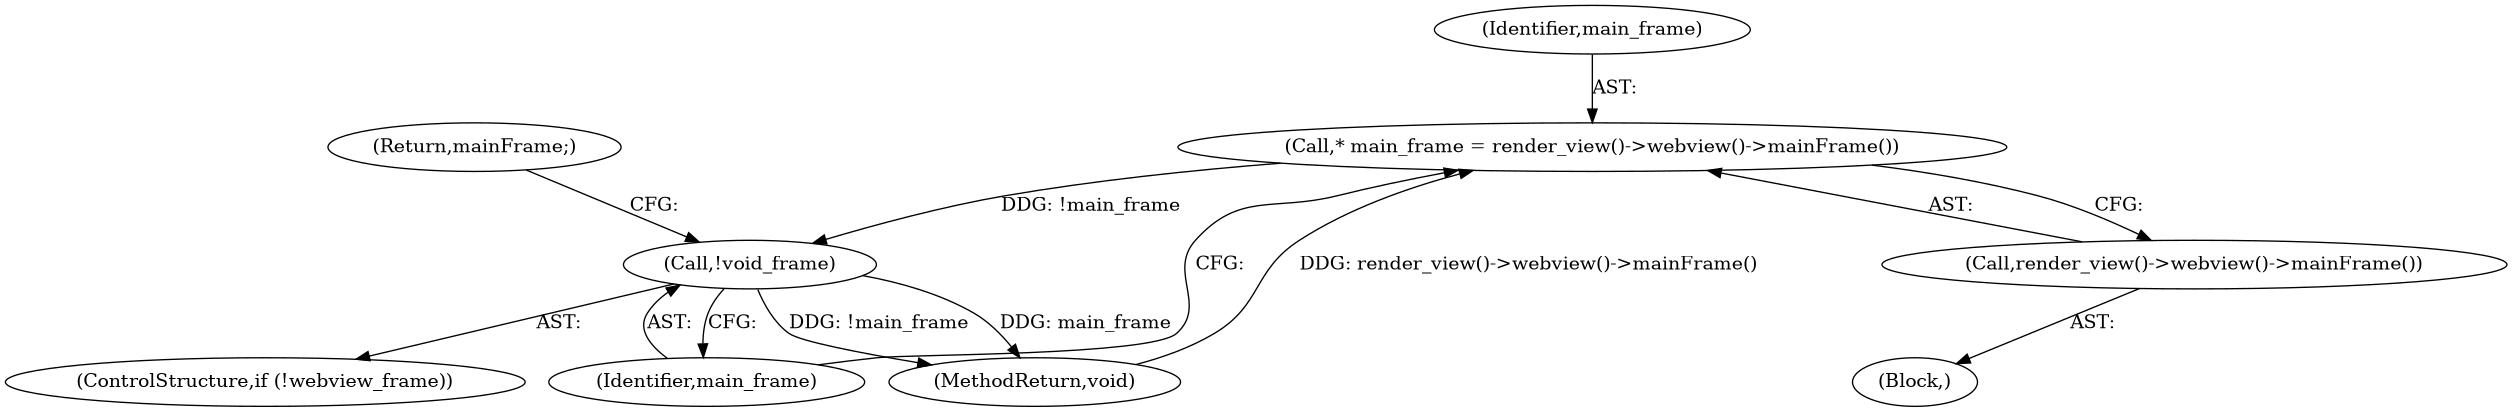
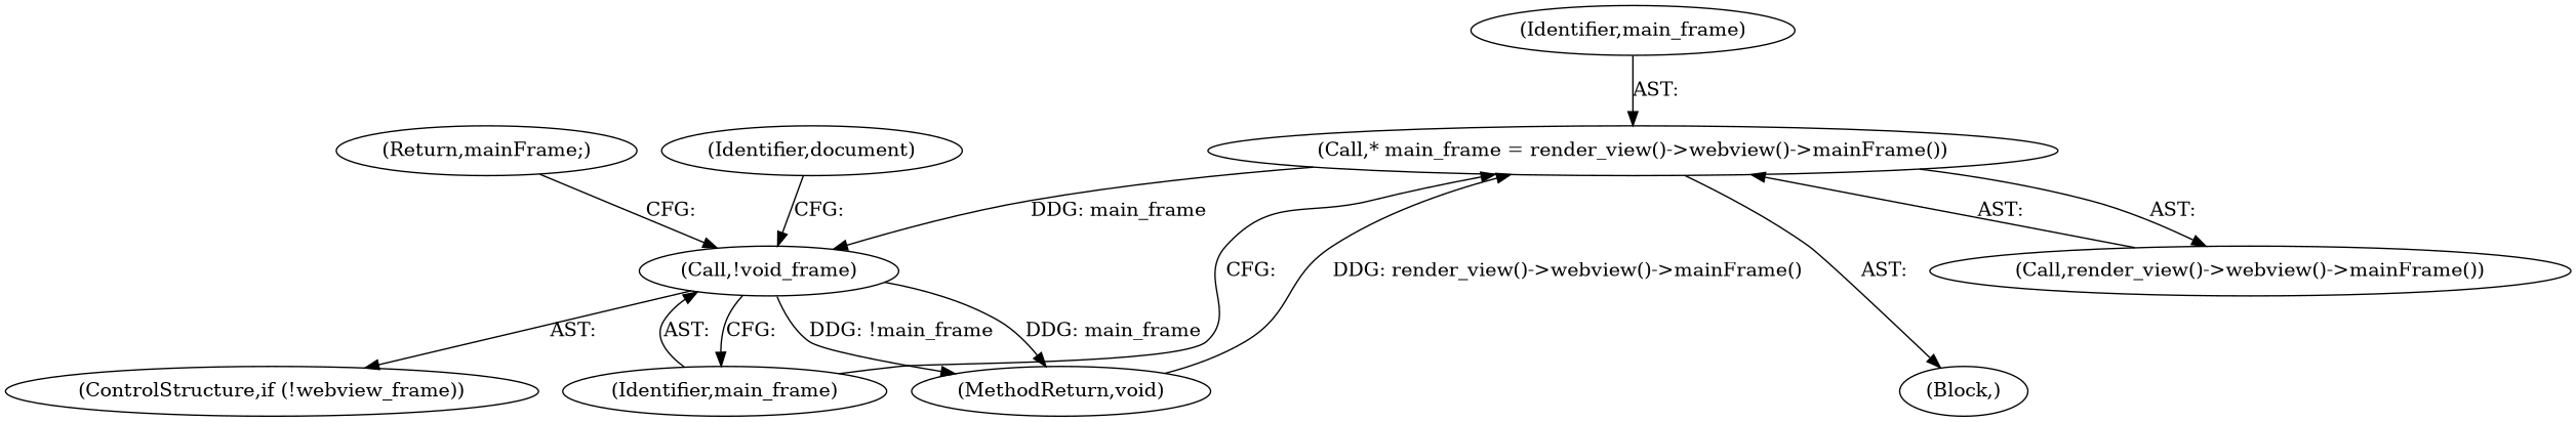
  digraph {
    n1 [label="(Call,* main_frame = render_view()->webview()->mainFrame())"]
    n2 [label="(Call,!void_frame)"]
    n3 [label="(Block,)"]
    n4 [label="(Call,render_view()->webview()->mainFrame())"]
    n5 [label="(MethodReturn,void)"]
    n6 [label="(ControlStructure,if (!webview_frame))"]
    n7 [label="(Identifier,main_frame)"]
    n8 [label="(Return,mainFrame;)"]
+   n9 [label="(Identifier,document)"]
    n10 [label="(Identifier,main_frame)"]
-   n1 -> n2 [label="DDG: !main_frame"]
-   n4 -> n3 [label="AST: "]
-   n1 -> n4 [label="CFG: "]
+   n1 -> n2 [label="DDG: main_frame"]
+   n1 -> n3 [label="AST: "]
+   n1 -> n4 [label="AST: "]
    n2 -> n5 [label="DDG: main_frame"]
    n2 -> n5 [label="DDG: !main_frame"]
    n2 -> n6 [label="AST: "]
    n2 -> n7 [label="CFG: "]
    n4 -> n1 [label="AST: "]
    n5 -> n1 [label="DDG: render_view()->webview()->mainFrame()"]
    n7 -> n1 [label="CFG: "]
    n7 -> n2 [label="AST: "]
    n8 -> n2 [label="CFG: "]
+   n9 -> n2 [label="CFG: "]
    n10 -> n1 [label="AST: "]
  }
